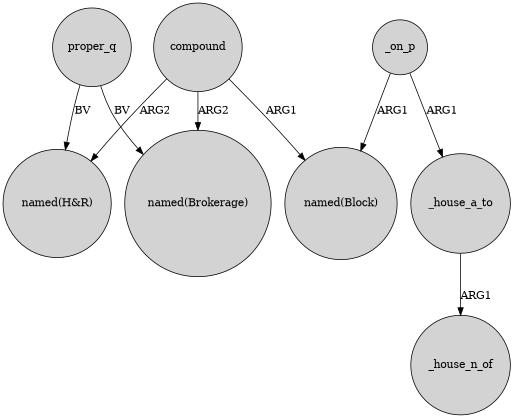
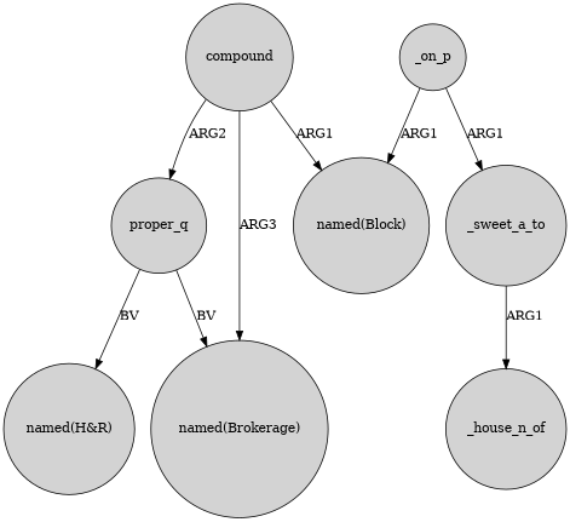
  digraph {
    node [shape=circle style=filled]
    proper_q
    "named(Brokerage)"
    "named(H&R)"
    _on_p
    "named(Block)"
-   _sweet_a_to [label=_house_a_to]
+   _sweet_a_to
    _house_n_of
    compound
    proper_q -> "named(Brokerage)" [label=BV]
    proper_q -> "named(H&R)" [label=BV]
    _on_p -> "named(Block)" [label=ARG1]
    _on_p -> _sweet_a_to [label=ARG1]
    _sweet_a_to -> _house_n_of [label=ARG1]
-   compound -> "named(Brokerage)" [label=ARG2]
-   compound -> "named(H&R)" [label=ARG2]
+   compound -> "named(Brokerage)" [label=ARG3]
+   compound -> proper_q [label=ARG2]
    compound -> "named(Block)" [label=ARG1]
  }
